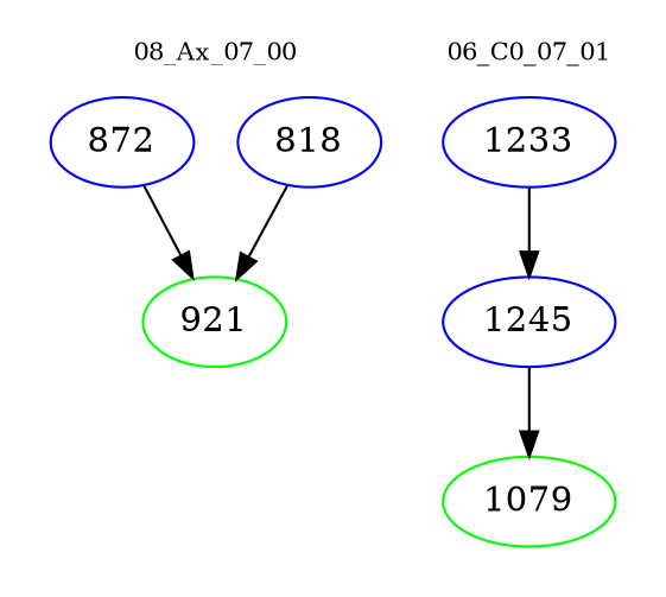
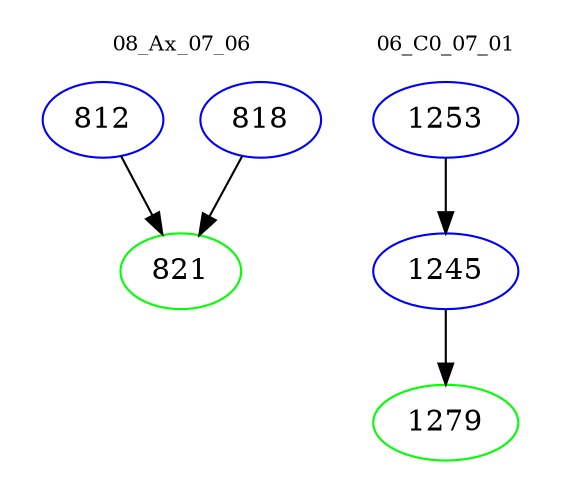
  digraph {
    node [color=blue]
    edge [color=black]
    n1 [label=818]
-   n2 [label=872]
-   n3 [color=green label=921]
-   n4 [label=1233]
+   n2 [label=812]
+   n3 [color=green label=821]
+   n4 [label=1253]
    n5 [label=1245]
-   n6 [color=green label=1079]
+   n6 [color=green label=1279]
    subgraph cluster_1 {
      color=white
      fontsize=10
-     label="08_Ax_07_00"
+     label="08_Ax_07_06"
      n1
      n2
      n3
    }
    subgraph cluster_2 {
      color=white
      fontsize=10
      label="06_C0_07_01"
      n4
      n5
      n6
    }
    n1 -> n3
    n2 -> n3
    n4 -> n5
    n5 -> n6
  }
